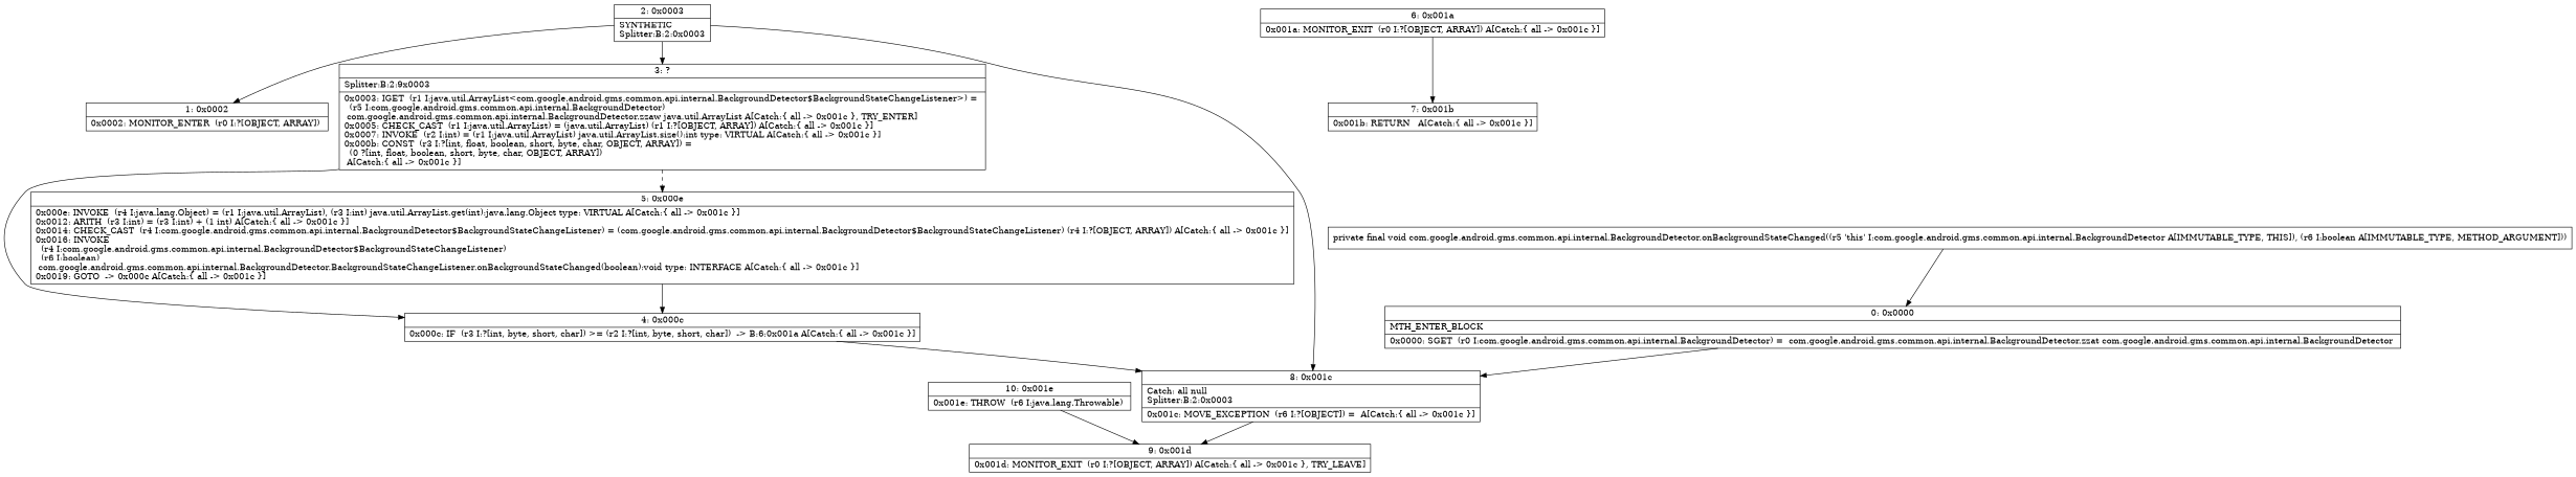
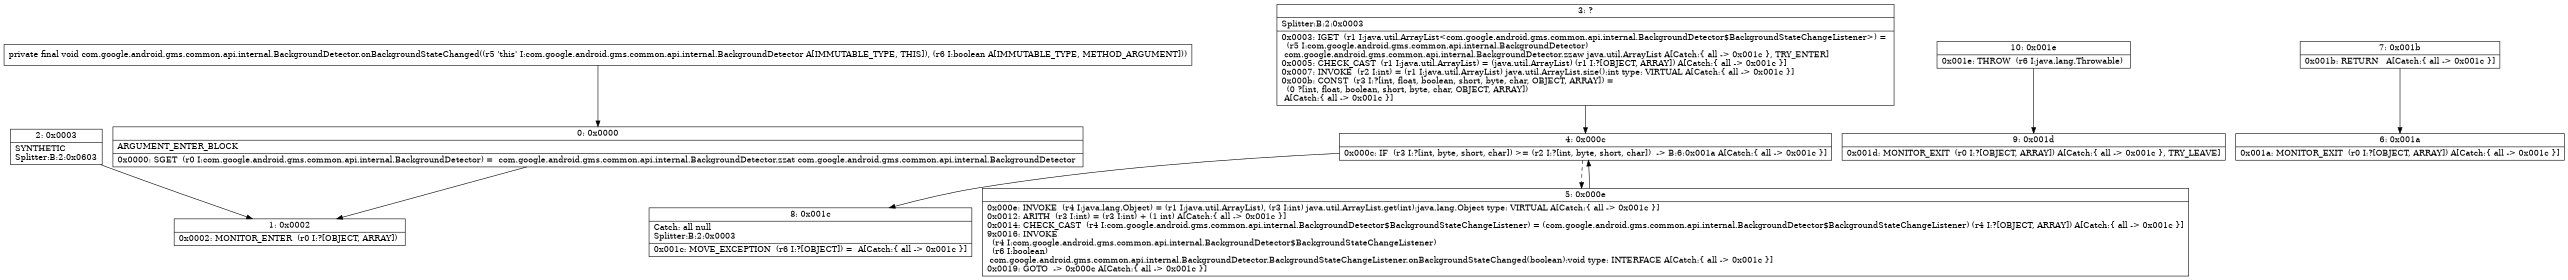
  digraph {
    node [shape=record]
-   n1 [label="{0\:\ 0x0000|MTH_ENTER_BLOCK\l|0x0000: SGET  (r0 I:com.google.android.gms.common.api.internal.BackgroundDetector) =  com.google.android.gms.common.api.internal.BackgroundDetector.zzat com.google.android.gms.common.api.internal.BackgroundDetector \l}"]
+   n1 [label="{0\:\ 0x0000|ARGUMENT_ENTER_BLOCK\l|0x0000: SGET  (r0 I:com.google.android.gms.common.api.internal.BackgroundDetector) =  com.google.android.gms.common.api.internal.BackgroundDetector.zzat com.google.android.gms.common.api.internal.BackgroundDetector \l}"]
    n2 [label="{1\:\ 0x0002|0x0002: MONITOR_ENTER  (r0 I:?[OBJECT, ARRAY]) \l}"]
-   n3 [label="{2\:\ 0x0003|SYNTHETIC\lSplitter:B:2:0x0003\l}"]
-   n4 [label="{3\:\ ?|Splitter:B:2:9x0003\l|0x0003: IGET  (r1 I:java.util.ArrayList\<com.google.android.gms.common.api.internal.BackgroundDetector$BackgroundStateChangeListener\>) = \l  (r5 I:com.google.android.gms.common.api.internal.BackgroundDetector)\l com.google.android.gms.common.api.internal.BackgroundDetector.zzaw java.util.ArrayList A[Catch:\{ all \-\> 0x001c \}, TRY_ENTER]\l0x0005: CHECK_CAST  (r1 I:java.util.ArrayList) = (java.util.ArrayList) (r1 I:?[OBJECT, ARRAY]) A[Catch:\{ all \-\> 0x001c \}]\l0x0007: INVOKE  (r2 I:int) = (r1 I:java.util.ArrayList) java.util.ArrayList.size():int type: VIRTUAL A[Catch:\{ all \-\> 0x001c \}]\l0x000b: CONST  (r3 I:?[int, float, boolean, short, byte, char, OBJECT, ARRAY]) = \l  (0 ?[int, float, boolean, short, byte, char, OBJECT, ARRAY])\l A[Catch:\{ all \-\> 0x001c \}]\l}"]
+   n3 [label="{2\:\ 0x0003|SYNTHETIC\lSplitter:B:2:0x0603\l}"]
+   n4 [label="{3\:\ ?|Splitter:B:2:0x0003\l|0x0003: IGET  (r1 I:java.util.ArrayList\<com.google.android.gms.common.api.internal.BackgroundDetector$BackgroundStateChangeListener\>) = \l  (r5 I:com.google.android.gms.common.api.internal.BackgroundDetector)\l com.google.android.gms.common.api.internal.BackgroundDetector.zzaw java.util.ArrayList A[Catch:\{ all \-\> 0x001c \}, TRY_ENTER]\l0x0005: CHECK_CAST  (r1 I:java.util.ArrayList) = (java.util.ArrayList) (r1 I:?[OBJECT, ARRAY]) A[Catch:\{ all \-\> 0x001c \}]\l0x0007: INVOKE  (r2 I:int) = (r1 I:java.util.ArrayList) java.util.ArrayList.size():int type: VIRTUAL A[Catch:\{ all \-\> 0x001c \}]\l0x000b: CONST  (r3 I:?[int, float, boolean, short, byte, char, OBJECT, ARRAY]) = \l  (0 ?[int, float, boolean, short, byte, char, OBJECT, ARRAY])\l A[Catch:\{ all \-\> 0x001c \}]\l}"]
    n5 [label="{8\:\ 0x001c|Catch: all null\lSplitter:B:2:0x0003\l|0x001c: MOVE_EXCEPTION  (r6 I:?[OBJECT]) =  A[Catch:\{ all \-\> 0x001c \}]\l}"]
    n6 [label="{4\:\ 0x000c|0x000c: IF  (r3 I:?[int, byte, short, char]) \>= (r2 I:?[int, byte, short, char])  \-\> B:6:0x001a A[Catch:\{ all \-\> 0x001c \}]\l}"]
    n7 [label="{9\:\ 0x001d|0x001d: MONITOR_EXIT  (r0 I:?[OBJECT, ARRAY]) A[Catch:\{ all \-\> 0x001c \}, TRY_LEAVE]\l}"]
-   n8 [label="{5\:\ 0x000e|0x000e: INVOKE  (r4 I:java.lang.Object) = (r1 I:java.util.ArrayList), (r3 I:int) java.util.ArrayList.get(int):java.lang.Object type: VIRTUAL A[Catch:\{ all \-\> 0x001c \}]\l0x0012: ARITH  (r3 I:int) = (r3 I:int) + (1 int) A[Catch:\{ all \-\> 0x001c \}]\l0x0014: CHECK_CAST  (r4 I:com.google.android.gms.common.api.internal.BackgroundDetector$BackgroundStateChangeListener) = (com.google.android.gms.common.api.internal.BackgroundDetector$BackgroundStateChangeListener) (r4 I:?[OBJECT, ARRAY]) A[Catch:\{ all \-\> 0x001c \}]\l0x0016: INVOKE  \l  (r4 I:com.google.android.gms.common.api.internal.BackgroundDetector$BackgroundStateChangeListener)\l  (r6 I:boolean)\l com.google.android.gms.common.api.internal.BackgroundDetector.BackgroundStateChangeListener.onBackgroundStateChanged(boolean):void type: INTERFACE A[Catch:\{ all \-\> 0x001c \}]\l0x0019: GOTO  \-\> 0x000c A[Catch:\{ all \-\> 0x001c \}]\l}"]
+   n8 [label="{5\:\ 0x000e|0x000e: INVOKE  (r4 I:java.lang.Object) = (r1 I:java.util.ArrayList), (r3 I:int) java.util.ArrayList.get(int):java.lang.Object type: VIRTUAL A[Catch:\{ all \-\> 0x001c \}]\l0x0012: ARITH  (r3 I:int) = (r3 I:int) + (1 int) A[Catch:\{ all \-\> 0x001c \}]\l0x0014: CHECK_CAST  (r4 I:com.google.android.gms.common.api.internal.BackgroundDetector$BackgroundStateChangeListener) = (com.google.android.gms.common.api.internal.BackgroundDetector$BackgroundStateChangeListener) (r4 I:?[OBJECT, ARRAY]) A[Catch:\{ all \-\> 0x001c \}]\l9x0016: INVOKE  \l  (r4 I:com.google.android.gms.common.api.internal.BackgroundDetector$BackgroundStateChangeListener)\l  (r6 I:boolean)\l com.google.android.gms.common.api.internal.BackgroundDetector.BackgroundStateChangeListener.onBackgroundStateChanged(boolean):void type: INTERFACE A[Catch:\{ all \-\> 0x001c \}]\l0x0019: GOTO  \-\> 0x000c A[Catch:\{ all \-\> 0x001c \}]\l}"]
    n9 [label="{6\:\ 0x001a|0x001a: MONITOR_EXIT  (r0 I:?[OBJECT, ARRAY]) A[Catch:\{ all \-\> 0x001c \}]\l}"]
    n10 [label="{7\:\ 0x001b|0x001b: RETURN   A[Catch:\{ all \-\> 0x001c \}]\l}"]
    n11 [label="{10\:\ 0x001e|0x001e: THROW  (r6 I:java.lang.Throwable) \l}"]
    n12 [label="{private final void com.google.android.gms.common.api.internal.BackgroundDetector.onBackgroundStateChanged((r5 'this' I:com.google.android.gms.common.api.internal.BackgroundDetector A[IMMUTABLE_TYPE, THIS]), (r6 I:boolean A[IMMUTABLE_TYPE, METHOD_ARGUMENT])) }"]
-   n1 -> n5
+   n1 -> n2
    n3 -> n2
-   n3 -> n4
-   n3 -> n5
    n4 -> n6
-   n5 -> n7
    n6 -> n5
-   n4 -> n8 [style=dashed]
+   n6 -> n8 [style=dashed]
    n8 -> n6
-   n9 -> n10
+   n10 -> n9
    n11 -> n7
    n12 -> n1
  }
